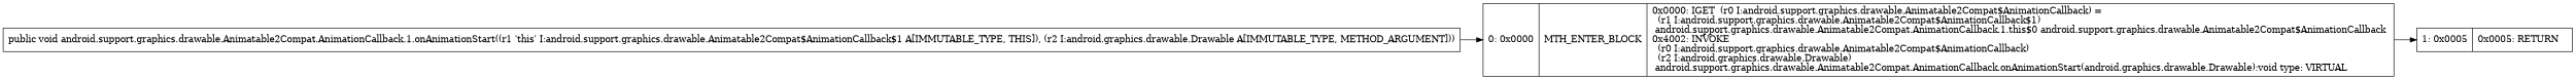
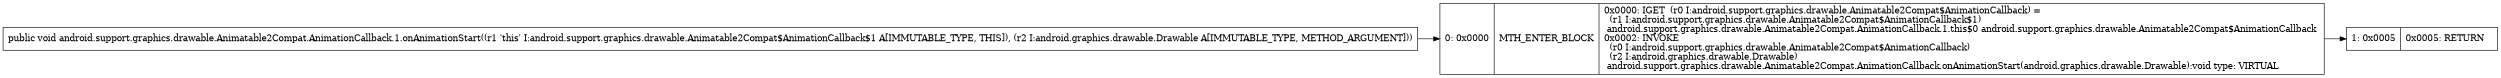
  digraph {
    rankdir=LR
    node [shape=record]
-   n1 [label="{0\:\ 0x0000|MTH_ENTER_BLOCK\l|0x0000: IGET  (r0 I:android.support.graphics.drawable.Animatable2Compat$AnimationCallback) = \l  (r1 I:android.support.graphics.drawable.Animatable2Compat$AnimationCallback$1)\l android.support.graphics.drawable.Animatable2Compat.AnimationCallback.1.this$0 android.support.graphics.drawable.Animatable2Compat$AnimationCallback \l0x4002: INVOKE  \l  (r0 I:android.support.graphics.drawable.Animatable2Compat$AnimationCallback)\l  (r2 I:android.graphics.drawable.Drawable)\l android.support.graphics.drawable.Animatable2Compat.AnimationCallback.onAnimationStart(android.graphics.drawable.Drawable):void type: VIRTUAL \l}"]
+   n1 [label="{0\:\ 0x0000|MTH_ENTER_BLOCK\l|0x0000: IGET  (r0 I:android.support.graphics.drawable.Animatable2Compat$AnimationCallback) = \l  (r1 I:android.support.graphics.drawable.Animatable2Compat$AnimationCallback$1)\l android.support.graphics.drawable.Animatable2Compat.AnimationCallback.1.this$0 android.support.graphics.drawable.Animatable2Compat$AnimationCallback \l0x0002: INVOKE  \l  (r0 I:android.support.graphics.drawable.Animatable2Compat$AnimationCallback)\l  (r2 I:android.graphics.drawable.Drawable)\l android.support.graphics.drawable.Animatable2Compat.AnimationCallback.onAnimationStart(android.graphics.drawable.Drawable):void type: VIRTUAL \l}"]
    n2 [label="{1\:\ 0x0005|0x0005: RETURN   \l}"]
    n3 [label="{public void android.support.graphics.drawable.Animatable2Compat.AnimationCallback.1.onAnimationStart((r1 'this' I:android.support.graphics.drawable.Animatable2Compat$AnimationCallback$1 A[IMMUTABLE_TYPE, THIS]), (r2 I:android.graphics.drawable.Drawable A[IMMUTABLE_TYPE, METHOD_ARGUMENT])) }"]
    n1 -> n2
    n3 -> n1
  }
